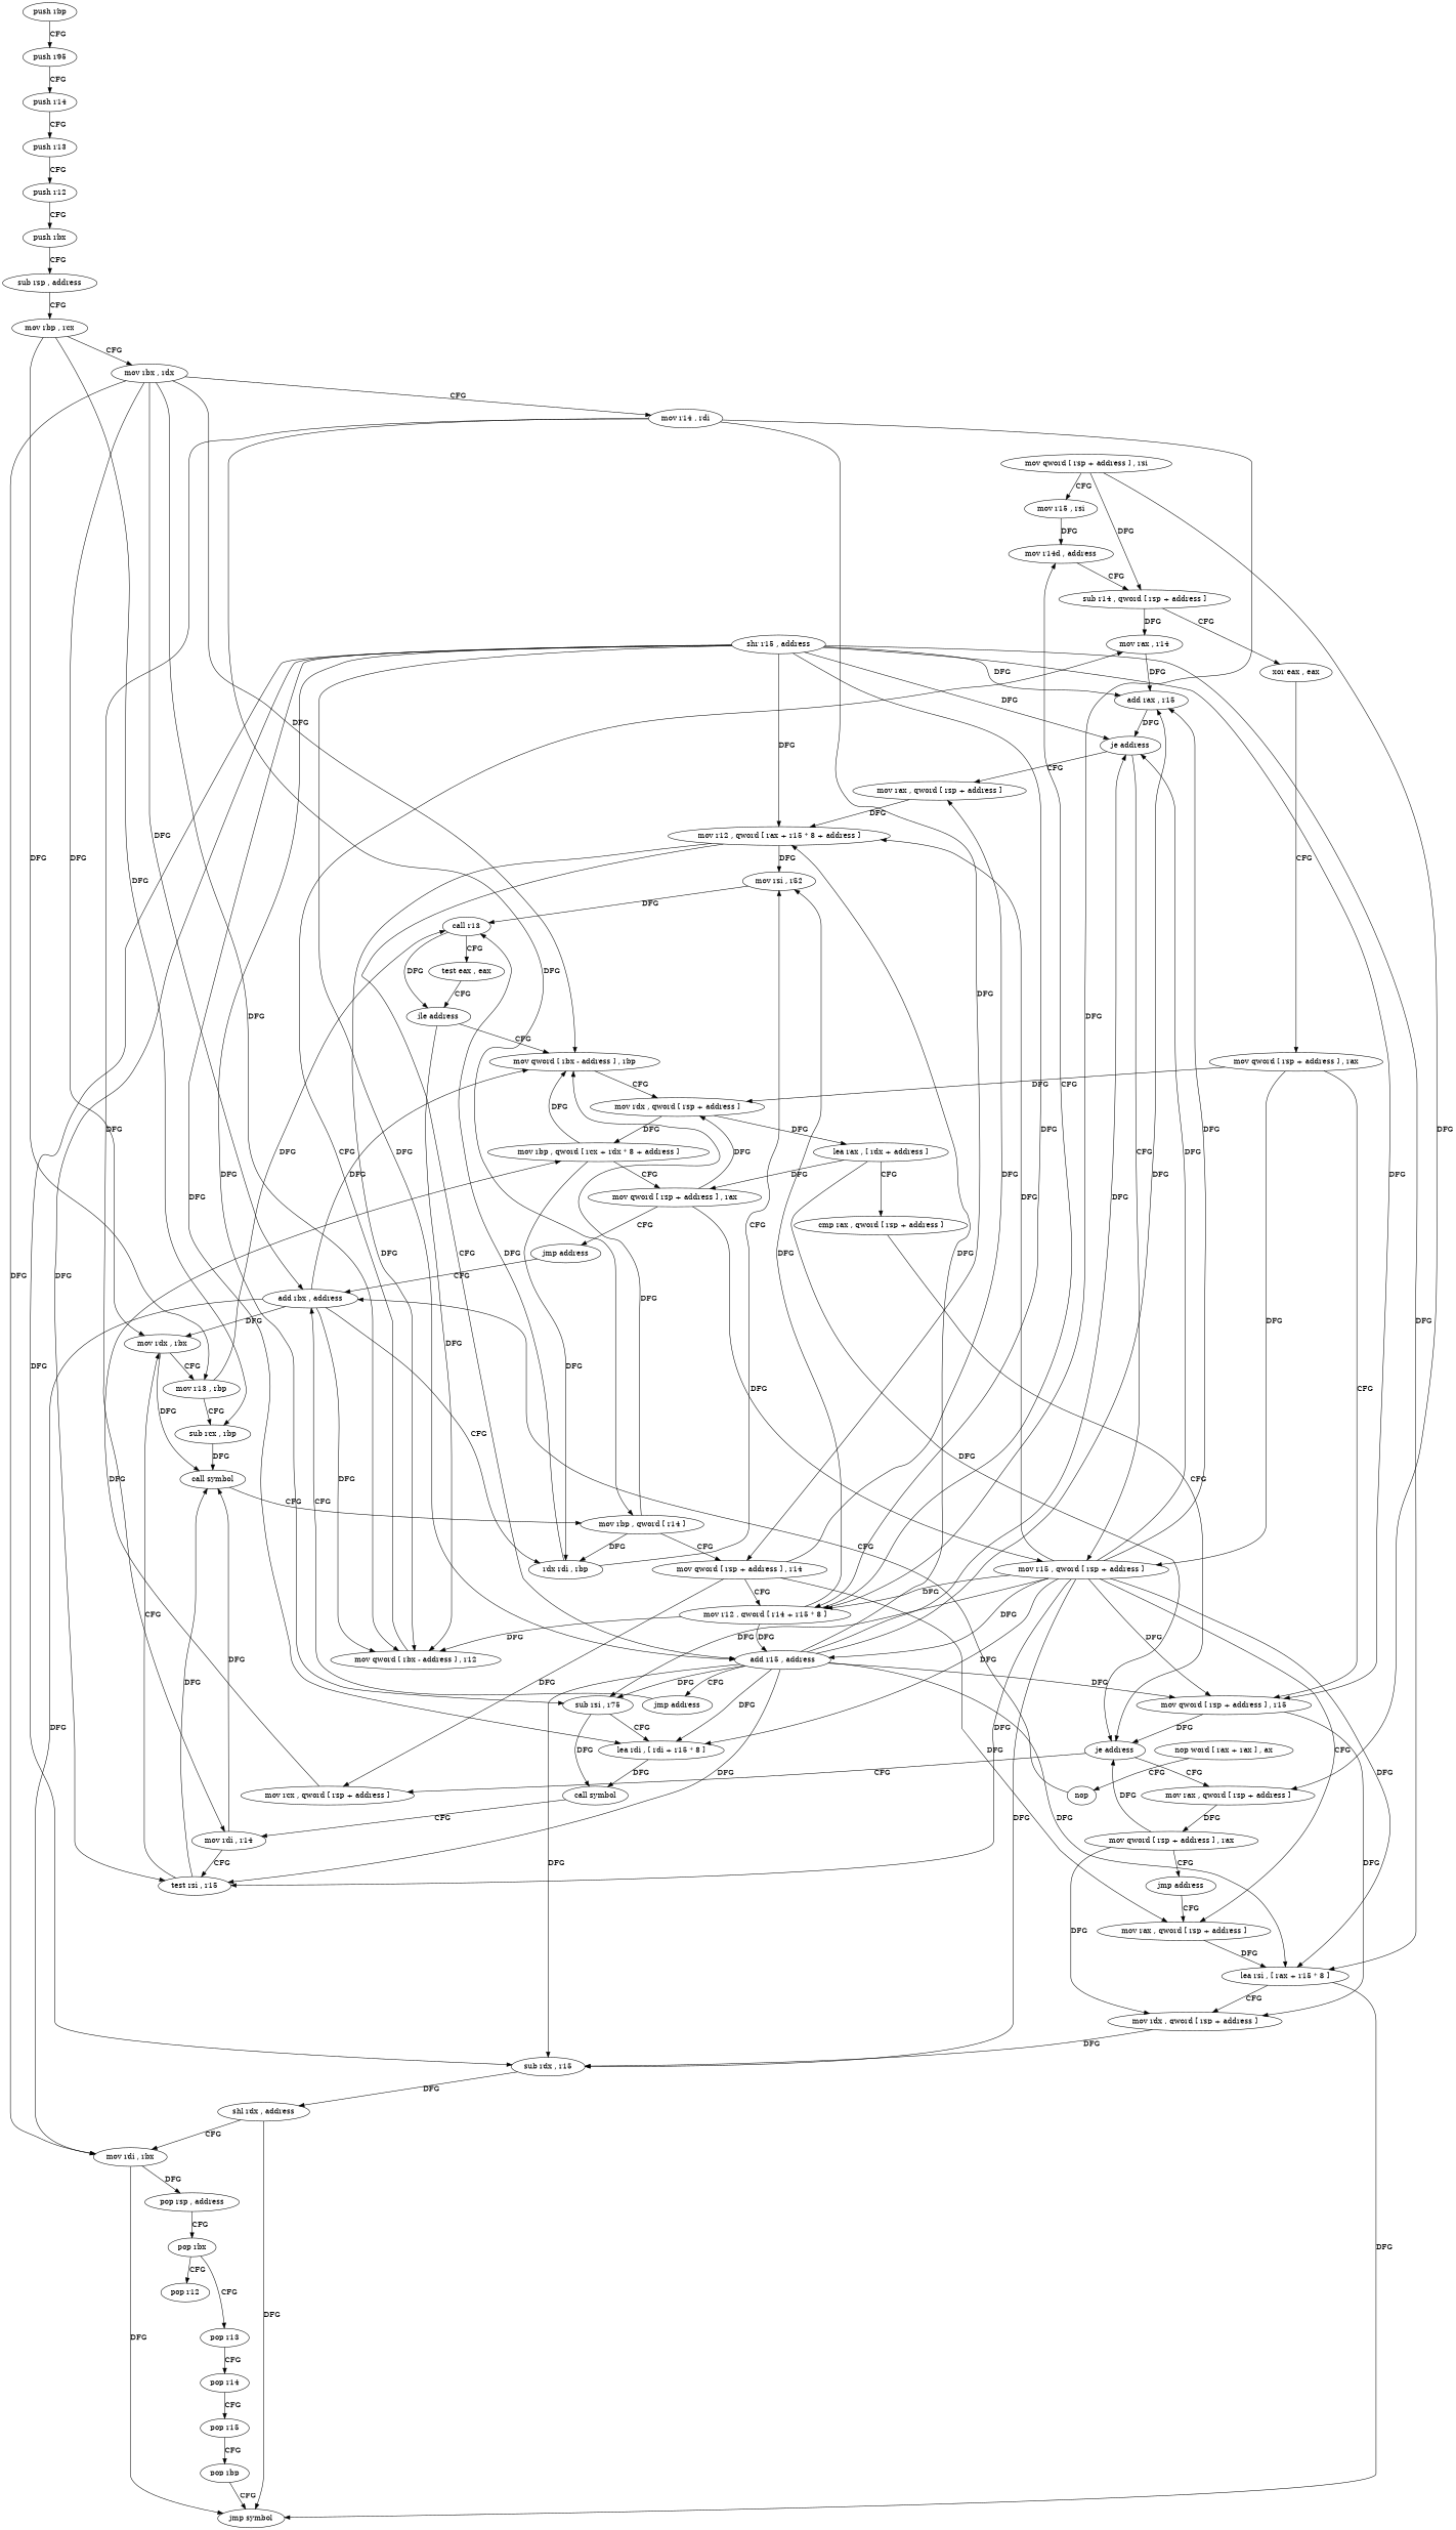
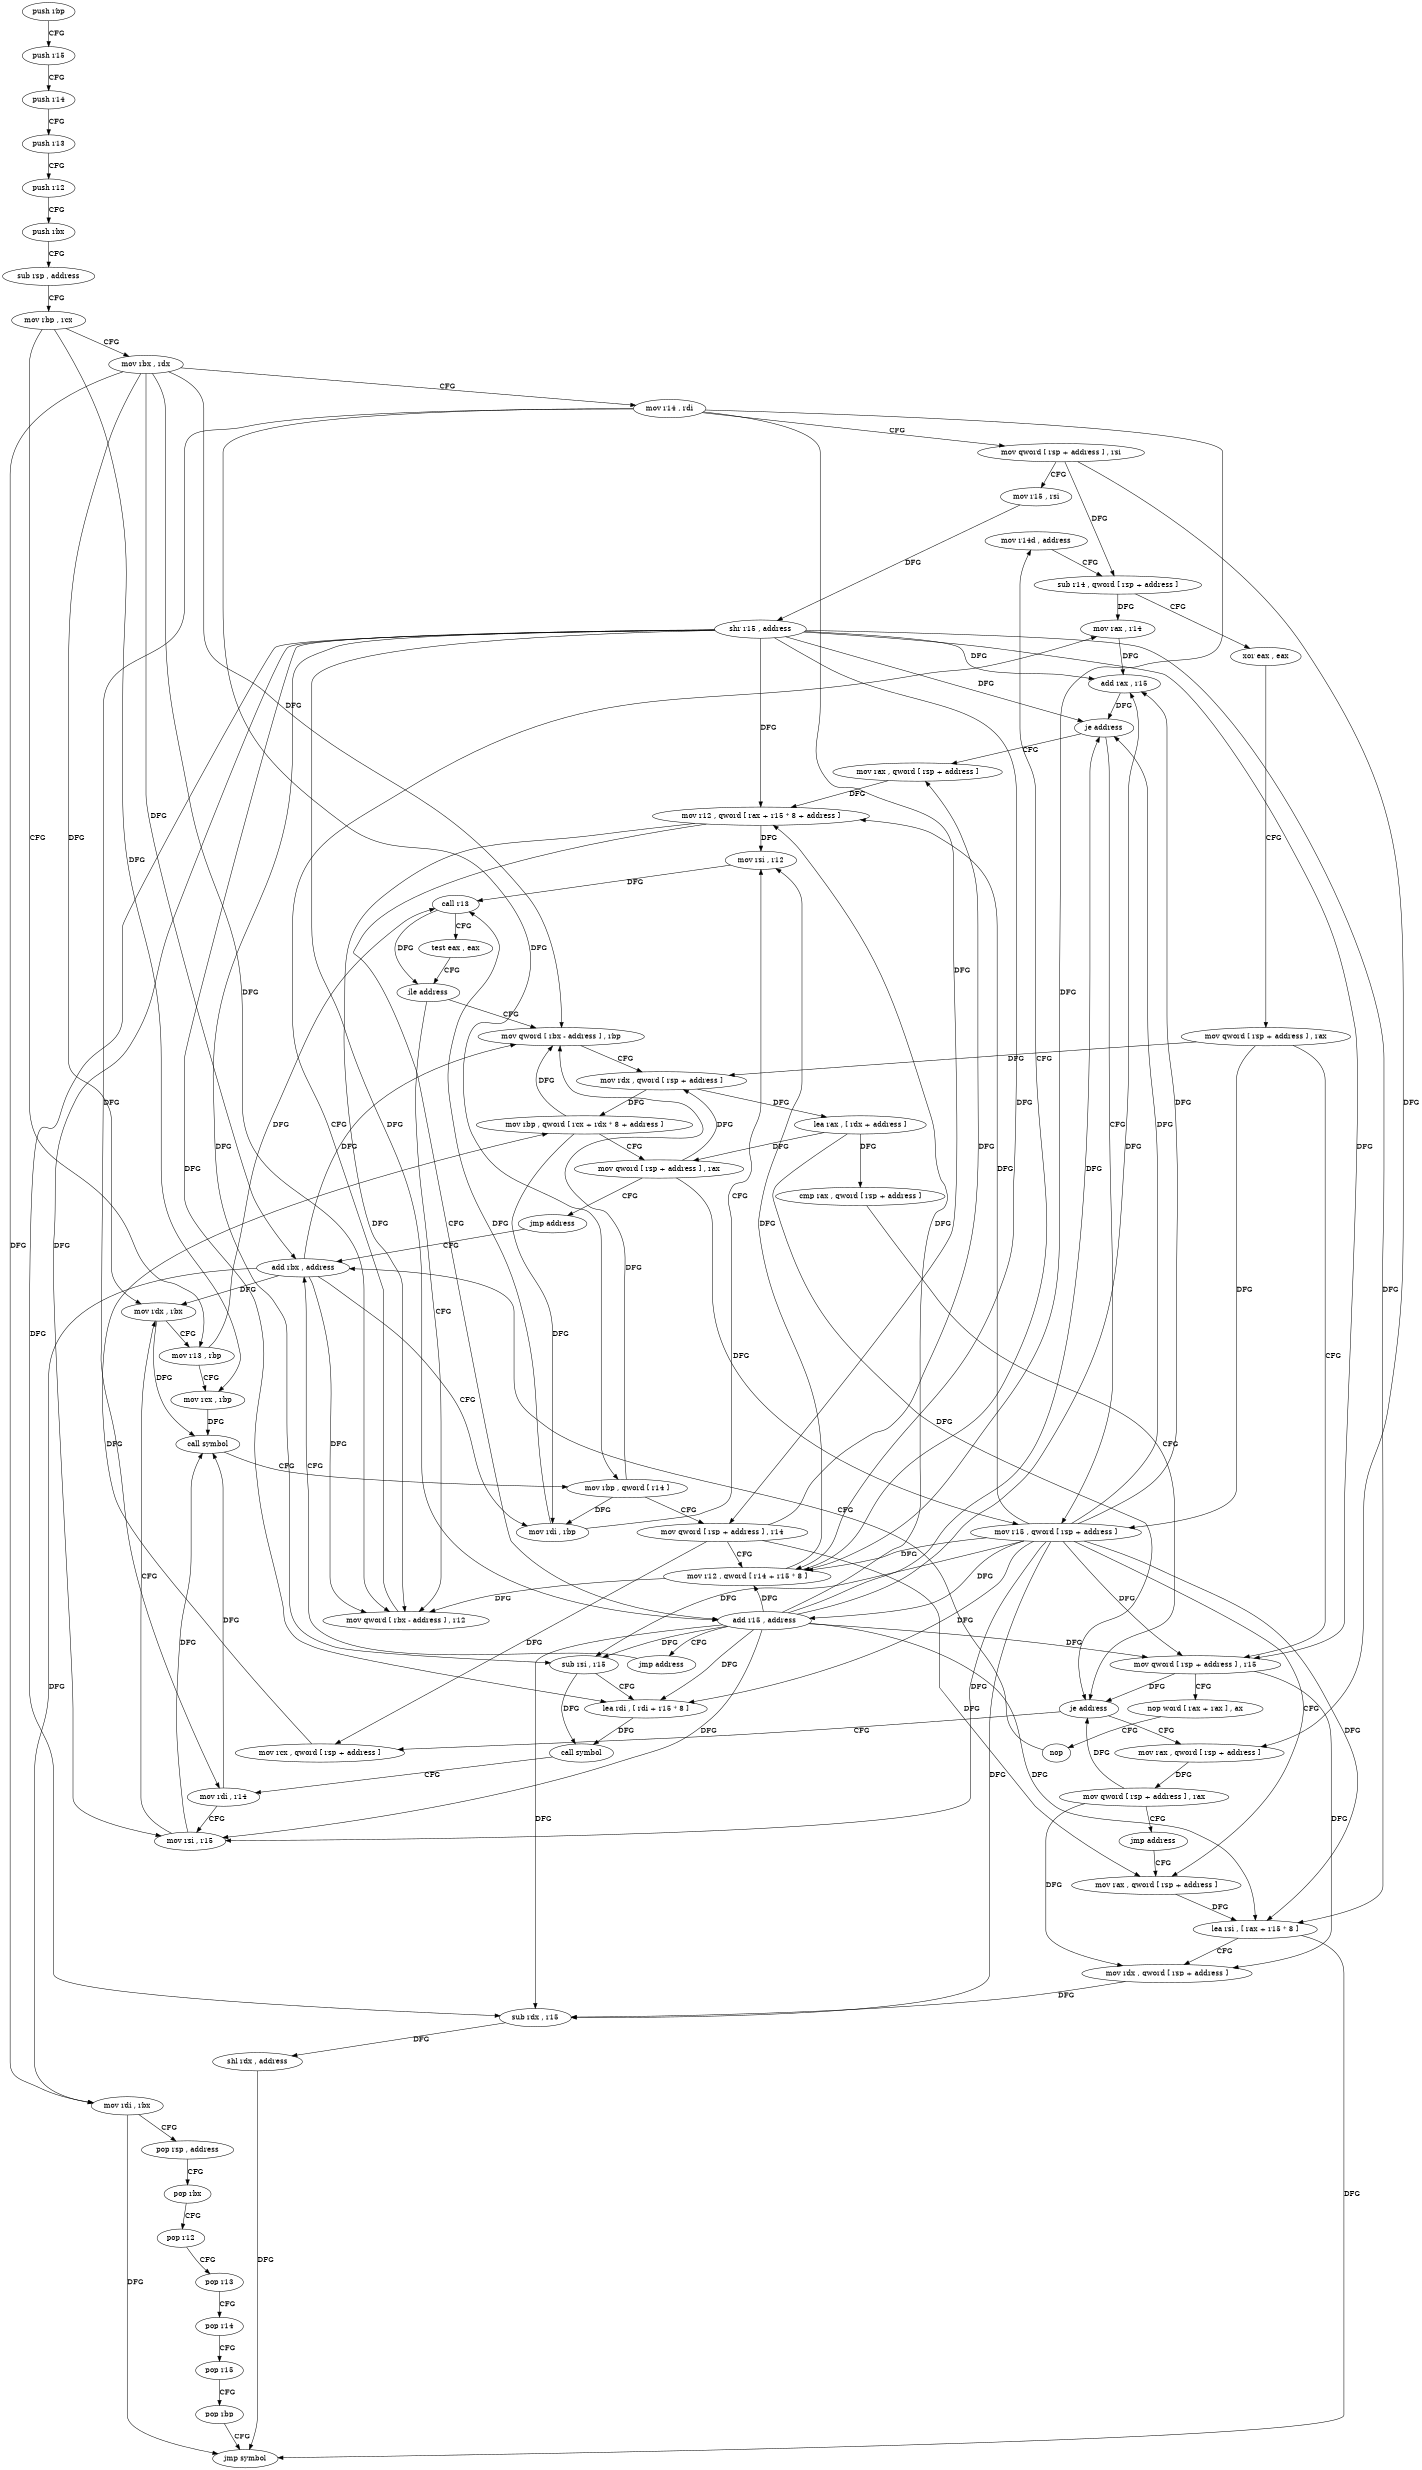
  digraph {
    n1 [label="push rbp"]
-   n2 [label="push r95"]
+   n2 [label="push r15"]
    n3 [label="push r14"]
    n4 [label="push r13"]
    n5 [label="push r12"]
    n6 [label="push rbx"]
    n7 [label="sub rsp , address"]
    n8 [label="mov rbp , rcx"]
    n9 [label="mov rbx , rdx"]
    n10 [label="mov r13 , rbp"]
-   n11 [label="sub rcx , rbp"]
+   n11 [label="mov rcx , rbp"]
    n12 [label="mov r14 , rdi"]
    n13 [label="mov rdx , rbx"]
    n14 [label="add rbx , address"]
    n15 [label="mov qword [ rbx - address ] , rbp"]
    n16 [label="mov qword [ rbx - address ] , r12"]
    n17 [label="mov rdi , rbx"]
    n18 [label="call r13"]
    n19 [label="call symbol"]
    n20 [label="mov qword [ rsp + address ] , rsi"]
    n21 [label="mov rdi , r14"]
    n22 [label="mov rbp , qword [ r14 ]"]
    n23 [label="mov qword [ rsp + address ] , r14"]
    n24 [label="mov r12 , qword [ r14 + r15 * 8 ]"]
-   n25 [label="rdx rdi , rbp"]
+   n25 [label="mov rdi , rbp"]
    n26 [label="mov rdx , qword [ rsp + address ]"]
    n27 [label="mov rax , r14"]
    n28 [label="jmp symbol"]
    n29 [label="pop rsp , address"]
    n30 [label="mov r15 , rsi"]
    n31 [label="sub r14 , qword [ rsp + address ]"]
    n32 [label="mov rax , qword [ rsp + address ]"]
-   n33 [label="test rsi , r15"]
+   n33 [label="mov rsi , r15"]
    n34 [label="mov rcx , qword [ rsp + address ]"]
    n35 [label="mov rax , qword [ rsp + address ]"]
    n36 [label="mov rax , qword [ rsp + address ]"]
    n37 [label="mov r14d , address"]
-   n38 [label="mov rsi , r52"]
+   n38 [label="mov rsi , r12"]
    n39 [label="shr r15 , address"]
    n40 [label="xor eax , eax"]
    n41 [label="mov qword [ rsp + address ] , rax"]
-   n42 [label="sub rsi , r75"]
+   n42 [label="sub rsi , r15"]
    n43 [label="lea rdi , [ rdi + r15 * 8 ]"]
    n44 [label="mov qword [ rsp + address ] , r15"]
    n45 [label="add rax , r15"]
    n46 [label="je address"]
    n47 [label="mov r12 , qword [ rax + r15 * 8 + address ]"]
    n48 [label="add r15 , address"]
    n49 [label="lea rsi , [ rax + r15 * 8 ]"]
    n50 [label="sub rdx , r15"]
    n51 [label="call symbol"]
    n52 [label="nop word [ rax + rax ] , ax"]
    n53 [label="je address"]
    n54 [label="mov rdx , qword [ rsp + address ]"]
    n55 [label="mov r15 , qword [ rsp + address ]"]
    n56 [label="jmp address"]
    n57 [label="shl rdx , address"]
    n58 [label="test eax , eax"]
    n59 [label="jle address"]
    n60 [label="mov rbp , qword [ rcx + rdx * 8 + address ]"]
    n61 [label="mov qword [ rsp + address ] , rax"]
    n62 [label="lea rax , [ rdx + address ]"]
    n63 [label=nop]
    n64 [label="cmp rax , qword [ rsp + address ]"]
    n65 [label="mov qword [ rsp + address ] , rax"]
    n66 [label="jmp address"]
    n67 [label="jmp address"]
    n68 [label="pop rbx"]
    n69 [label="pop r12"]
    n70 [label="pop r13"]
    n71 [label="pop r14"]
    n72 [label="pop r15"]
    n73 [label="pop rbp"]
    n1 -> n2 [label=CFG]
    n2 -> n3 [label=CFG]
    n3 -> n4 [label=CFG]
    n4 -> n5 [label=CFG]
    n5 -> n6 [label=CFG]
    n6 -> n7 [label=CFG]
    n7 -> n8 [label=CFG]
    n8 -> n9 [label=CFG]
-   n8 -> n10 [label=DFG]
+   n8 -> n10 [label=CFG]
    n8 -> n11 [label=DFG]
    n9 -> n12 [label=CFG]
    n9 -> n13 [label=DFG]
    n9 -> n14 [label=DFG]
    n9 -> n15 [label=DFG]
    n9 -> n16 [label=DFG]
    n9 -> n17 [label=DFG]
    n10 -> n11 [label=CFG]
    n10 -> n18 [label=DFG]
    n11 -> n19 [label=DFG]
+   n12 -> n20 [label=CFG]
    n12 -> n21 [label=DFG]
    n12 -> n22 [label=DFG]
    n12 -> n23 [label=DFG]
    n12 -> n24 [label=DFG]
    n13 -> n10 [label=CFG]
    n13 -> n19 [label=DFG]
    n14 -> n13 [label=DFG]
    n14 -> n15 [label=DFG]
    n14 -> n16 [label=DFG]
    n14 -> n17 [label=DFG]
    n14 -> n25 [label=CFG]
    n15 -> n26 [label=CFG]
    n16 -> n27 [label=CFG]
    n17 -> n28 [label=DFG]
-   n17 -> n29 [label=DFG]
+   n17 -> n29 [label=CFG]
    n18 -> n58 [label=CFG]
    n18 -> n59 [label=DFG]
    n19 -> n22 [label=CFG]
    n20 -> n30 [label=CFG]
    n20 -> n31 [label=DFG]
    n20 -> n32 [label=DFG]
    n21 -> n19 [label=DFG]
    n21 -> n33 [label=CFG]
    n22 -> n15 [label=DFG]
    n22 -> n23 [label=CFG]
    n22 -> n25 [label=DFG]
    n23 -> n24 [label=CFG]
    n23 -> n34 [label=DFG]
    n23 -> n35 [label=DFG]
    n23 -> n36 [label=DFG]
    n24 -> n16 [label=DFG]
    n24 -> n37 [label=CFG]
    n24 -> n38 [label=DFG]
    n25 -> n18 [label=DFG]
    n25 -> n38 [label=CFG]
    n26 -> n60 [label=DFG]
    n26 -> n62 [label=DFG]
    n27 -> n45 [label=DFG]
    n29 -> n68 [label=CFG]
-   n30 -> n37 [label=DFG]
+   n30 -> n39 [label=DFG]
    n31 -> n27 [label=DFG]
    n31 -> n40 [label=CFG]
    n32 -> n41 [label=DFG]
    n33 -> n13 [label=CFG]
    n33 -> n19 [label=DFG]
    n34 -> n60 [label=DFG]
    n35 -> n47 [label=DFG]
    n36 -> n49 [label=DFG]
    n37 -> n31 [label=CFG]
    n38 -> n18 [label=DFG]
    n39 -> n24 [label=DFG]
    n39 -> n33 [label=DFG]
    n39 -> n42 [label=DFG]
    n39 -> n43 [label=DFG]
    n39 -> n44 [label=DFG]
    n39 -> n45 [label=DFG]
    n39 -> n46 [label=DFG]
    n39 -> n47 [label=DFG]
    n39 -> n48 [label=DFG]
    n39 -> n49 [label=DFG]
    n39 -> n50 [label=DFG]
    n40 -> n61 [label=CFG]
    n41 -> n53 [label=DFG]
    n41 -> n54 [label=DFG]
    n41 -> n67 [label=CFG]
    n42 -> n43 [label=CFG]
    n42 -> n51 [label=DFG]
    n43 -> n51 [label=DFG]
+   n44 -> n52 [label=CFG]
    n44 -> n53 [label=DFG]
    n44 -> n54 [label=DFG]
    n45 -> n46 [label=DFG]
    n46 -> n35 [label=CFG]
    n46 -> n55 [label=CFG]
    n47 -> n16 [label=DFG]
    n47 -> n38 [label=DFG]
    n47 -> n48 [label=CFG]
-   n24 -> n48 [label=DFG]
+   n48 -> n24 [label=DFG]
    n48 -> n33 [label=DFG]
    n48 -> n42 [label=DFG]
    n48 -> n43 [label=DFG]
    n48 -> n44 [label=DFG]
    n48 -> n45 [label=DFG]
    n48 -> n46 [label=DFG]
    n48 -> n47 [label=DFG]
    n48 -> n49 [label=DFG]
    n48 -> n50 [label=DFG]
    n48 -> n56 [label=CFG]
    n49 -> n28 [label=DFG]
    n49 -> n54 [label=CFG]
    n50 -> n57 [label=DFG]
    n51 -> n21 [label=CFG]
    n52 -> n63 [label=CFG]
    n53 -> n32 [label=CFG]
    n53 -> n34 [label=CFG]
    n54 -> n50 [label=DFG]
    n55 -> n24 [label=DFG]
    n55 -> n33 [label=DFG]
    n55 -> n36 [label=CFG]
    n55 -> n42 [label=DFG]
    n55 -> n43 [label=DFG]
    n55 -> n44 [label=DFG]
    n55 -> n45 [label=DFG]
    n55 -> n46 [label=DFG]
    n55 -> n47 [label=DFG]
    n55 -> n48 [label=DFG]
    n55 -> n49 [label=DFG]
    n55 -> n50 [label=DFG]
    n56 -> n14 [label=CFG]
-   n57 -> n17 [label=CFG]
    n57 -> n28 [label=DFG]
    n58 -> n59 [label=CFG]
    n59 -> n15 [label=CFG]
-   n59 -> n16 [label=DFG]
+   n59 -> n16 [label=CFG]
    n60 -> n15 [label=DFG]
    n60 -> n25 [label=DFG]
    n60 -> n65 [label=CFG]
    n61 -> n26 [label=DFG]
    n61 -> n44 [label=CFG]
    n61 -> n55 [label=DFG]
    n62 -> n53 [label=DFG]
-   n62 -> n64 [label=CFG]
+   n62 -> n64 [label=DFG]
    n62 -> n65 [label=DFG]
    n63 -> n14 [label=CFG]
    n64 -> n53 [label=CFG]
    n65 -> n26 [label=DFG]
    n65 -> n55 [label=DFG]
    n65 -> n66 [label=CFG]
    n66 -> n14 [label=CFG]
    n67 -> n36 [label=CFG]
    n68 -> n69 [label=CFG]
-   n68 -> n70 [label=CFG]
+   n69 -> n70 [label=CFG]
    n70 -> n71 [label=CFG]
    n71 -> n72 [label=CFG]
    n72 -> n73 [label=CFG]
    n73 -> n28 [label=CFG]
  }
